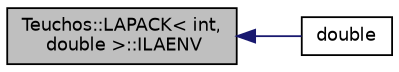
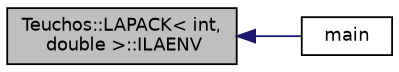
  digraph {
    rankdir=LR
    node [color=black fontname=Helvetica fontsize=10 shape=record style=filled]
    n1 [fillcolor=grey75 fontcolor=black height=0.2 label="Teuchos::LAPACK\< int,\l double \>::ILAENV" width=0.4]
-   n2 [fillcolor=white height=0.2 label=double width=0.4]
+   n2 [fillcolor=white height=0.2 label=main width=0.4]
    n1 -> n2 [color=midnightblue dir=back fontname=Helvetica fontsize=10 labelfontname=Helvetica labelfontsize=10 style=solid]
  }
